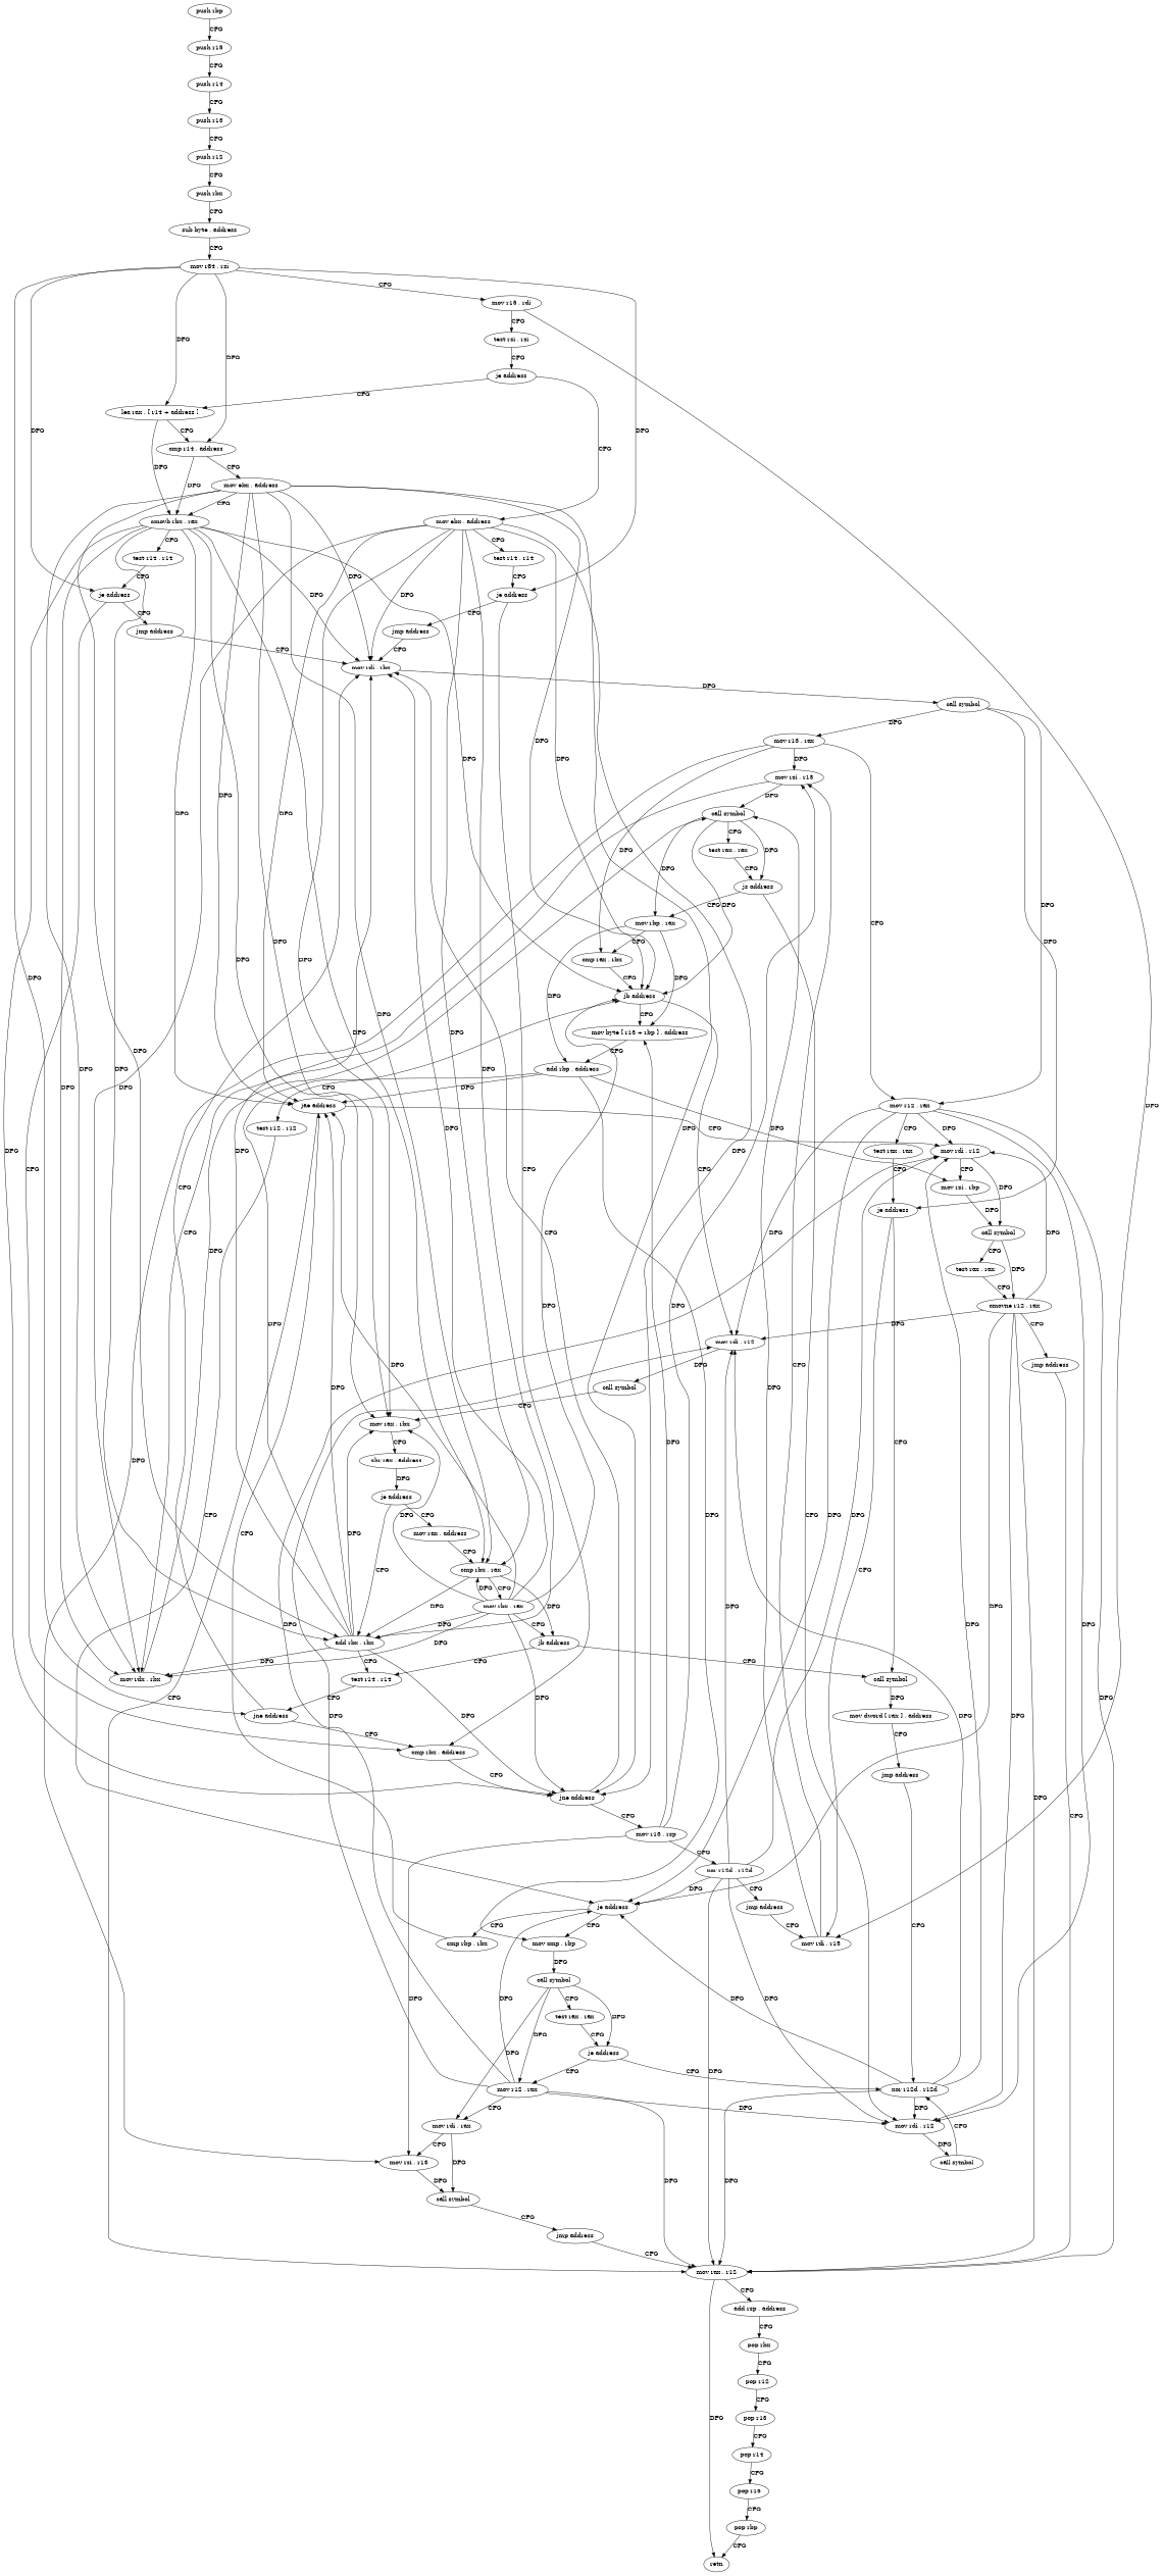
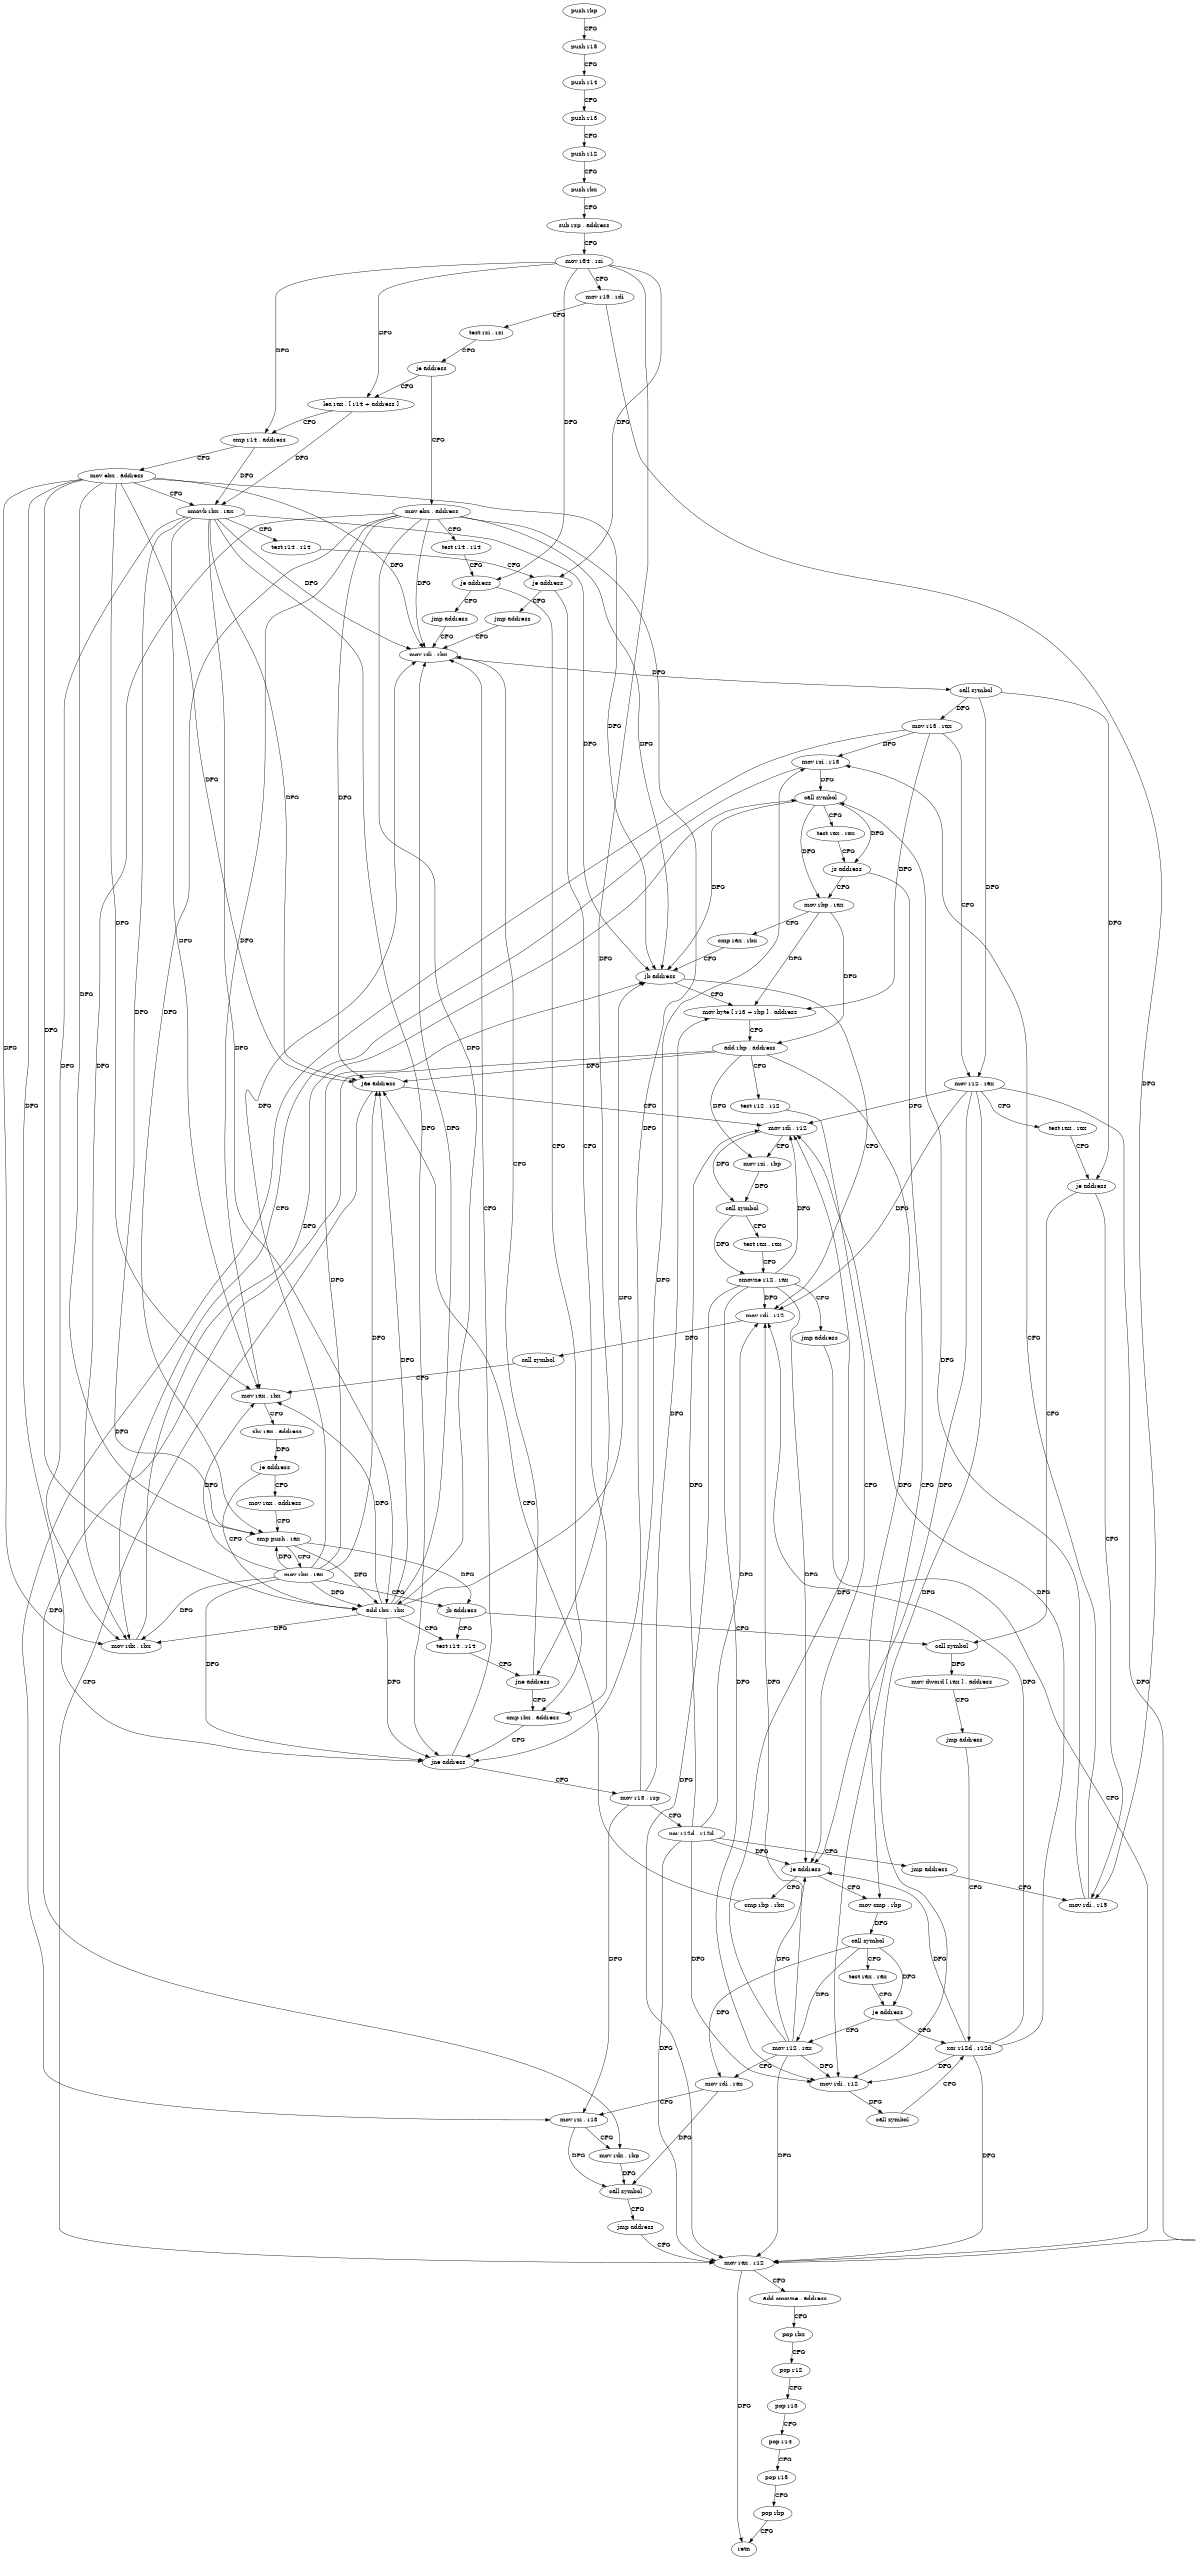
  digraph {
    n1 [label="push rbp"]
    n2 [label="push r15"]
    n3 [label="push r14"]
    n4 [label="push r13"]
    n5 [label="push r12"]
    n6 [label="push rbx"]
-   n7 [label="sub byte , address"]
+   n7 [label="sub rsp , address"]
    n8 [label="mov r84 , rsi"]
    n9 [label="mov r15 , rdi"]
    n10 [label="lea rax , [ r14 + address ]"]
    n11 [label="je address"]
    n12 [label="cmp r14 , address"]
    n13 [label="je address"]
    n14 [label="jne address"]
    n15 [label="test rsi , rsi"]
    n16 [label="mov rdi , r15"]
    n17 [label="cmovb rbx , rax"]
    n18 [label="cmp rbx , address"]
    n19 [label="jmp address"]
    n20 [label="mov ebx , address"]
    n21 [label="jmp address"]
    n22 [label="mov rdi , rbx"]
    n23 [label="je address"]
    n24 [label="mov rsi , r13"]
    n25 [label="call symbol"]
    n26 [label="mov ebx , address"]
    n27 [label="test r14 , r14"]
    n28 [label="jne address"]
    n29 [label="mov rdx , rbx"]
    n30 [label="jb address"]
    n31 [label="mov rax , rbx"]
    n32 [label="add rbx , rbx"]
    n33 [label="jae address"]
-   n34 [label="cmp rbx , rax"]
+   n34 [label="cmp push , rax"]
    n35 [label="mov r13 , rsp"]
    n36 [label="call symbol"]
    n37 [label="mov byte [ r13 + rbp ] , address"]
    n38 [label="mov rdi , r12"]
    n39 [label="shr rax , address"]
    n40 [label="test r14 , r14"]
    n41 [label="mov rax , r12"]
    n42 [label="mov rdi , r12"]
    n43 [label="mov rbx , rax"]
    n44 [label="jb address"]
    n45 [label="test r14 , r14"]
    n46 [label="xor r12d , r12d"]
    n47 [label="mov rsi , r13"]
    n48 [label="mov r13 , rax"]
    n49 [label="mov r12 , rax"]
    n50 [label="je address"]
    n51 [label="mov rdi , r12"]
    n52 [label="je address"]
    n53 [label="jmp address"]
    n54 [label="add rbp , address"]
+   n55 [label="mov rdx , rbp"]
    n56 [label="call symbol"]
    n57 [label="test rax , rax"]
    n58 [label="call symbol"]
    n59 [label="call symbol"]
-   n60 [label="add rsp , address"]
+   n60 [label="add cmovne , address"]
    n61 [label=retn]
    n62 [label="call symbol"]
    n63 [label="mov cmp , rbp"]
    n64 [label="cmp rbp , rbx"]
    n65 [label="mov rsi , rbp"]
    n66 [label="call symbol"]
    n67 [label="mov dword [ rax ] , address"]
    n68 [label="jmp address"]
    n69 [label="test rax , rax"]
    n70 [label="js address"]
    n71 [label="mov rbp , rax"]
    n72 [label="xor r12d , r12d"]
    n73 [label="cmp rax , rbx"]
    n74 [label="test r12 , r12"]
    n75 [label="pop rbx"]
    n76 [label="call symbol"]
    n77 [label="test rax , rax"]
    n78 [label="je address"]
    n79 [label="mov r12 , rax"]
    n80 [label="mov rdi , rax"]
    n81 [label="je address"]
    n82 [label="mov rax , address"]
    n83 [label="test rax , rax"]
    n84 [label="cmovne r12 , rax"]
    n85 [label="jmp address"]
    n86 [label="pop r12"]
    n87 [label="pop r13"]
    n88 [label="pop r14"]
    n89 [label="pop r15"]
    n90 [label="pop rbp"]
    n91 [label="jmp address"]
    n1 -> n2 [label=CFG]
    n2 -> n3 [label=CFG]
    n3 -> n4 [label=CFG]
    n4 -> n5 [label=CFG]
    n5 -> n6 [label=CFG]
    n6 -> n7 [label=CFG]
    n7 -> n8 [label=CFG]
    n8 -> n9 [label=CFG]
    n8 -> n10 [label=DFG]
    n8 -> n11 [label=DFG]
    n8 -> n12 [label=DFG]
    n8 -> n13 [label=DFG]
    n8 -> n14 [label=DFG]
    n9 -> n15 [label=CFG]
    n9 -> n16 [label=DFG]
    n10 -> n12 [label=CFG]
    n10 -> n17 [label=DFG]
    n11 -> n18 [label=CFG]
    n11 -> n19 [label=CFG]
    n12 -> n17 [label=DFG]
    n12 -> n20 [label=CFG]
    n13 -> n18 [label=CFG]
    n13 -> n21 [label=CFG]
    n14 -> n18 [label=CFG]
    n14 -> n22 [label=CFG]
    n15 -> n23 [label=CFG]
    n16 -> n24 [label=CFG]
    n16 -> n25 [label=DFG]
    n17 -> n22 [label=DFG]
    n17 -> n28 [label=DFG]
    n17 -> n29 [label=DFG]
    n17 -> n30 [label=DFG]
    n17 -> n31 [label=DFG]
    n17 -> n32 [label=DFG]
    n17 -> n33 [label=DFG]
    n17 -> n34 [label=DFG]
    n17 -> n45 [label=CFG]
    n18 -> n28 [label=CFG]
    n19 -> n22 [label=CFG]
    n20 -> n17 [label=CFG]
    n20 -> n22 [label=DFG]
    n20 -> n28 [label=DFG]
    n20 -> n29 [label=DFG]
    n20 -> n30 [label=DFG]
    n20 -> n31 [label=DFG]
    n20 -> n32 [label=DFG]
    n20 -> n33 [label=DFG]
    n20 -> n34 [label=DFG]
    n21 -> n22 [label=CFG]
    n22 -> n36 [label=DFG]
    n23 -> n10 [label=CFG]
    n23 -> n26 [label=CFG]
    n24 -> n25 [label=DFG]
    n24 -> n29 [label=CFG]
    n25 -> n30 [label=DFG]
    n25 -> n69 [label=CFG]
    n25 -> n70 [label=DFG]
    n25 -> n71 [label=DFG]
    n26 -> n22 [label=DFG]
    n26 -> n27 [label=CFG]
    n26 -> n28 [label=DFG]
    n26 -> n29 [label=DFG]
    n26 -> n30 [label=DFG]
    n26 -> n31 [label=DFG]
    n26 -> n32 [label=DFG]
    n26 -> n33 [label=DFG]
    n26 -> n34 [label=DFG]
    n27 -> n11 [label=CFG]
    n28 -> n22 [label=CFG]
    n28 -> n35 [label=CFG]
    n29 -> n25 [label=DFG]
    n30 -> n37 [label=CFG]
    n30 -> n38 [label=CFG]
    n31 -> n39 [label=CFG]
    n32 -> n22 [label=DFG]
    n32 -> n28 [label=DFG]
    n32 -> n29 [label=DFG]
    n32 -> n30 [label=DFG]
    n32 -> n31 [label=DFG]
    n32 -> n33 [label=DFG]
    n32 -> n40 [label=CFG]
    n33 -> n41 [label=CFG]
    n33 -> n42 [label=CFG]
    n34 -> n32 [label=DFG]
    n34 -> n43 [label=CFG]
    n34 -> n44 [label=DFG]
    n35 -> n24 [label=DFG]
    n35 -> n37 [label=DFG]
    n35 -> n46 [label=CFG]
    n35 -> n47 [label=DFG]
    n36 -> n48 [label=DFG]
    n36 -> n49 [label=DFG]
    n36 -> n50 [label=DFG]
    n37 -> n54 [label=CFG]
    n38 -> n62 [label=DFG]
    n39 -> n81 [label=DFG]
    n40 -> n14 [label=CFG]
    n41 -> n60 [label=CFG]
    n41 -> n61 [label=DFG]
    n42 -> n65 [label=CFG]
    n42 -> n66 [label=DFG]
    n43 -> n22 [label=DFG]
    n43 -> n28 [label=DFG]
    n43 -> n29 [label=DFG]
    n43 -> n30 [label=DFG]
    n43 -> n31 [label=DFG]
    n43 -> n32 [label=DFG]
    n43 -> n33 [label=DFG]
    n43 -> n34 [label=DFG]
    n43 -> n44 [label=CFG]
    n44 -> n40 [label=CFG]
    n44 -> n58 [label=CFG]
    n45 -> n13 [label=CFG]
    n46 -> n38 [label=DFG]
    n46 -> n41 [label=DFG]
    n46 -> n42 [label=DFG]
    n46 -> n51 [label=DFG]
    n46 -> n52 [label=DFG]
    n46 -> n53 [label=CFG]
+   n47 -> n55 [label=CFG]
    n47 -> n56 [label=DFG]
    n48 -> n24 [label=DFG]
-   n48 -> n73 [label=DFG]
+   n48 -> n37 [label=DFG]
    n48 -> n47 [label=DFG]
    n48 -> n49 [label=CFG]
    n49 -> n38 [label=DFG]
    n49 -> n41 [label=DFG]
    n49 -> n42 [label=DFG]
    n49 -> n51 [label=DFG]
    n49 -> n52 [label=DFG]
    n49 -> n57 [label=CFG]
    n50 -> n16 [label=CFG]
    n50 -> n58 [label=CFG]
    n51 -> n59 [label=DFG]
    n52 -> n63 [label=CFG]
    n52 -> n64 [label=CFG]
    n53 -> n16 [label=CFG]
    n54 -> n33 [label=DFG]
+   n54 -> n55 [label=DFG]
    n54 -> n63 [label=DFG]
    n54 -> n65 [label=DFG]
    n54 -> n74 [label=CFG]
+   n55 -> n56 [label=DFG]
    n56 -> n85 [label=CFG]
    n57 -> n50 [label=CFG]
    n58 -> n67 [label=DFG]
    n59 -> n72 [label=CFG]
    n60 -> n75 [label=CFG]
    n62 -> n31 [label=CFG]
    n63 -> n76 [label=DFG]
    n64 -> n33 [label=CFG]
    n65 -> n66 [label=DFG]
    n66 -> n83 [label=CFG]
    n66 -> n84 [label=DFG]
    n67 -> n68 [label=CFG]
    n68 -> n72 [label=CFG]
    n69 -> n70 [label=CFG]
    n70 -> n51 [label=CFG]
    n70 -> n71 [label=CFG]
    n71 -> n37 [label=DFG]
    n71 -> n54 [label=DFG]
    n71 -> n73 [label=CFG]
    n72 -> n38 [label=DFG]
    n72 -> n41 [label=DFG]
    n72 -> n42 [label=DFG]
    n72 -> n51 [label=DFG]
    n72 -> n52 [label=DFG]
    n73 -> n30 [label=CFG]
    n74 -> n52 [label=CFG]
    n75 -> n86 [label=CFG]
    n76 -> n77 [label=CFG]
    n76 -> n78 [label=DFG]
    n76 -> n79 [label=DFG]
    n76 -> n80 [label=DFG]
    n77 -> n78 [label=CFG]
    n78 -> n72 [label=CFG]
    n78 -> n79 [label=CFG]
    n79 -> n38 [label=DFG]
    n79 -> n41 [label=DFG]
    n79 -> n42 [label=DFG]
    n79 -> n51 [label=DFG]
    n79 -> n52 [label=DFG]
    n79 -> n80 [label=CFG]
    n80 -> n47 [label=CFG]
    n80 -> n56 [label=DFG]
    n81 -> n32 [label=CFG]
    n81 -> n82 [label=CFG]
    n82 -> n34 [label=CFG]
    n83 -> n84 [label=CFG]
    n84 -> n38 [label=DFG]
    n84 -> n41 [label=DFG]
    n84 -> n42 [label=DFG]
    n84 -> n51 [label=DFG]
    n84 -> n52 [label=DFG]
    n84 -> n91 [label=CFG]
    n85 -> n41 [label=CFG]
    n86 -> n87 [label=CFG]
    n87 -> n88 [label=CFG]
    n88 -> n89 [label=CFG]
    n89 -> n90 [label=CFG]
    n90 -> n61 [label=CFG]
    n91 -> n41 [label=CFG]
  }
